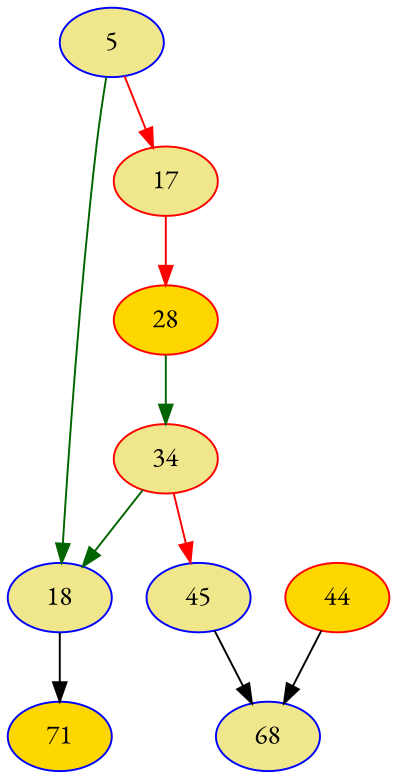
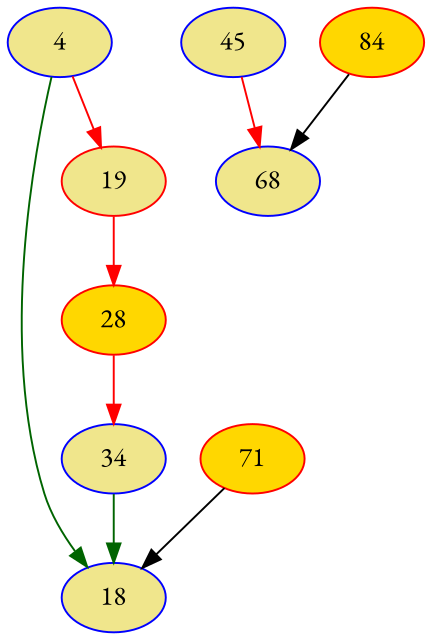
  strict digraph {
    fontname="EB Garamond"
    node [color=blue fillcolor=khaki fontname="EB Garamond" style=filled]
    edge [fontname="EB Garamond"]
-   4 [entry=true label=5]
+   4 [entry=true]
    18
-   19 [color=red label=17]
-   71 [fillcolor=gold]
+   19 [color=red]
+   71 [color=red fillcolor=gold]
    28 [color=red fillcolor=gold]
-   34 [color=red]
+   34
    45
-   44 [color=red fillcolor=gold]
+   44 [color=red fillcolor=gold label=84]
    68
    4 -> 18 [color=darkgreen cond=true]
    4 -> 19 [color=red cond=false]
-   18 -> 71
+   71 -> 18
    19 -> 28 [color=red]
-   28 -> 34 [color=darkgreen cond=true]
+   28 -> 34 [color=red cond=true]
    34 -> 18 [color=darkgreen cond=true]
-   34 -> 45 [color=red cond=false]
-   45 -> 68
+   45 -> 68 [color=red]
    44 -> 68
  }
